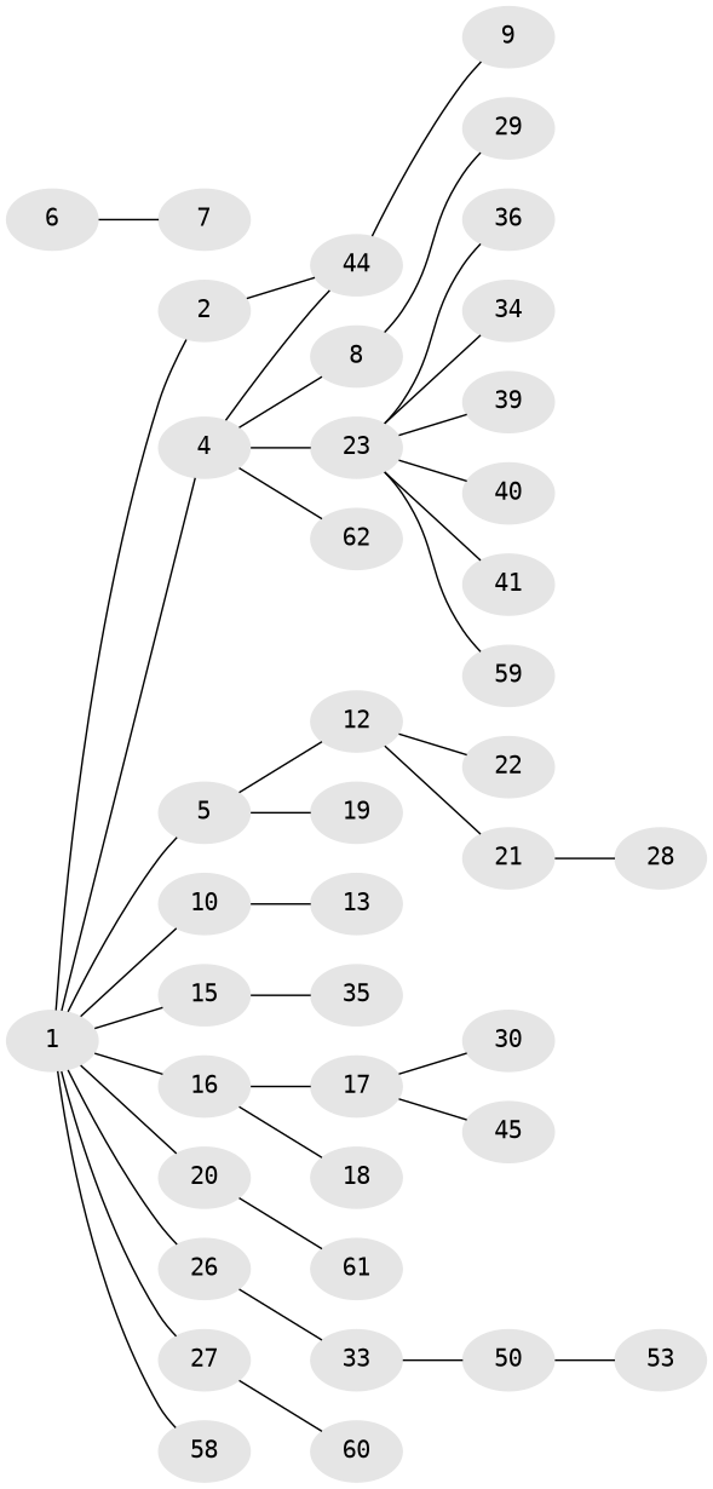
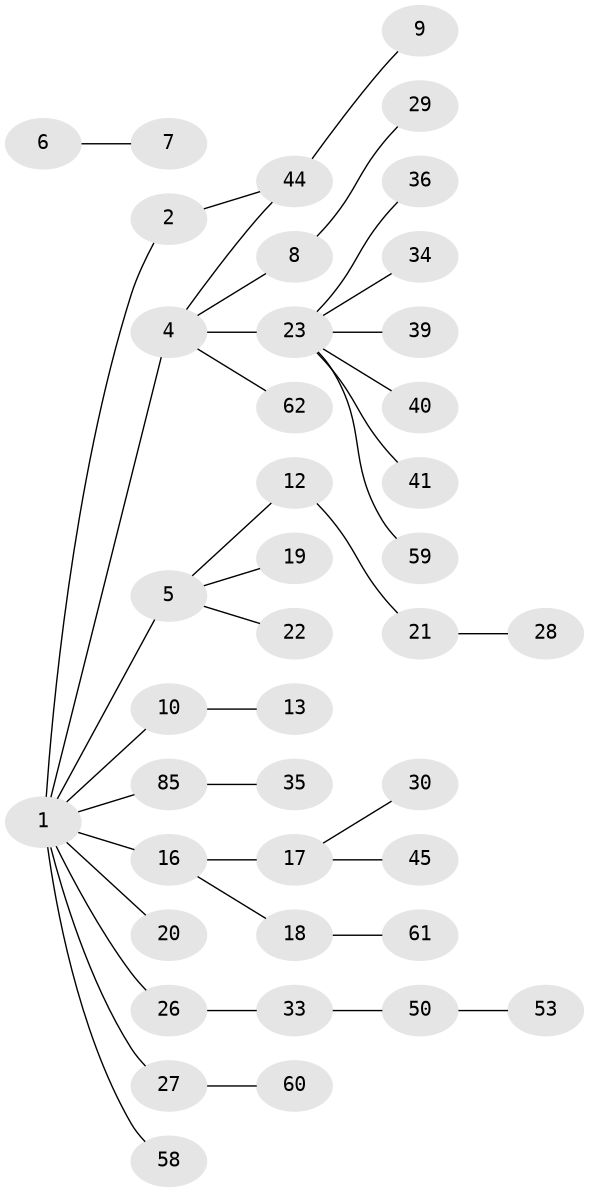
  graph {
    fontname="DejaVu Sans Mono"
    rankdir=LR
    node [color=gray90 fontname="DejaVu Sans Mono" style=filled]
    edge [fontname="DejaVu Sans Mono"]
    1 [super="+3"]
    2
    4 [super="+43"]
    5 [super="+32"]
    10 [super="+34"]
-   15
+   15 [label=85]
    16 [super="+54"]
    20 [super="+25"]
    26 [super="+31"]
    27 [super="+57"]
    58
    44
    8 [super="+47"]
    23 [super="+24"]
    62
    12
    19
    22
    13 [super="+51"]
    35 [super="+48"]
    17 [super="+28"]
    18 [super="+46"]
    61
    33
    60
    9
    6 [super="+11"]
    7 [super="+14"]
    29
    36
    n31 [label=34 super="+56"]
    39
    40
    41
    59
    21 [super="+42"]
    n37 [label=28 super="+52"]
    30
    45
    50 [super="+55"]
    53
    1 -- 2
    1 -- 4
    1 -- 5
    1 -- 10
    1 -- 15
    1 -- 16
    1 -- 20
    1 -- 26
    1 -- 27
    1 -- 58
    2 -- 44
    4 -- 44
    4 -- 8
    4 -- 23
    4 -- 62
    5 -- 12
    5 -- 19
-   12 -- 22
+   5 -- 22
    10 -- 13
    15 -- 35
    16 -- 17
    16 -- 18
-   20 -- 61
+   18 -- 61
    26 -- 33
    27 -- 60
    44 -- 9
    8 -- 29
    23 -- 36
    23 -- n31
    23 -- 39
    23 -- 40
    23 -- 41
    23 -- 59
    12 -- 21
    17 -- 30
    17 -- 45
    33 -- 50
    6 -- 7
    21 -- n37
    50 -- 53
  }
